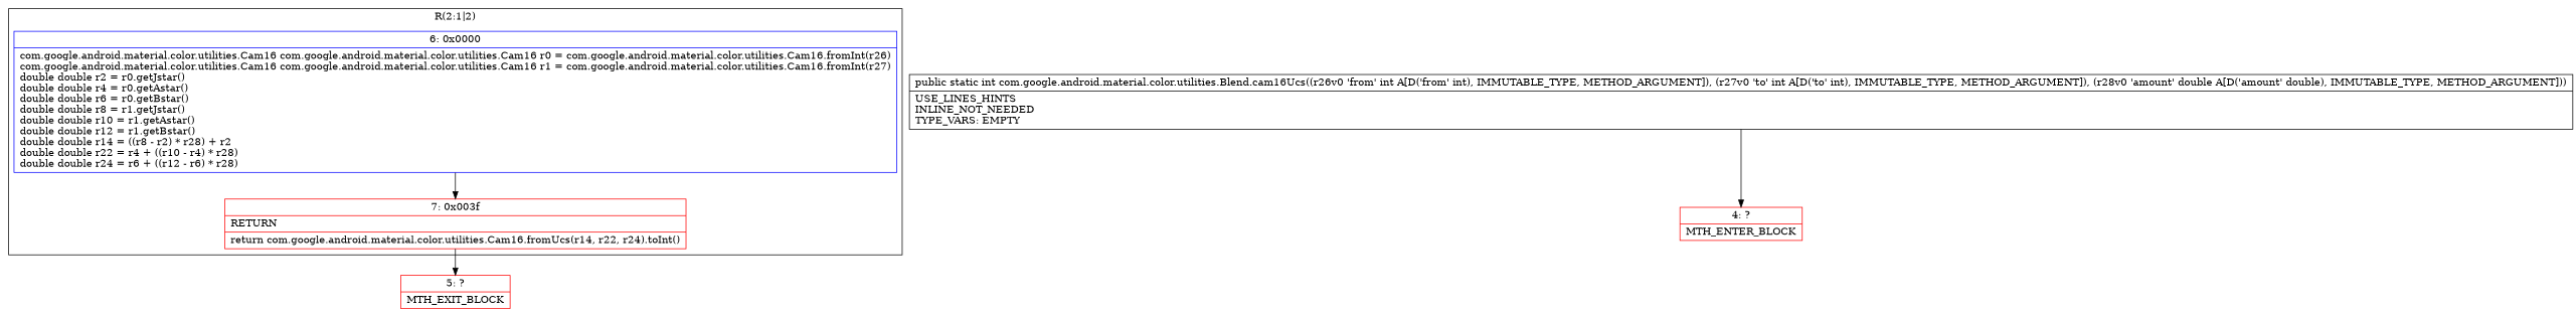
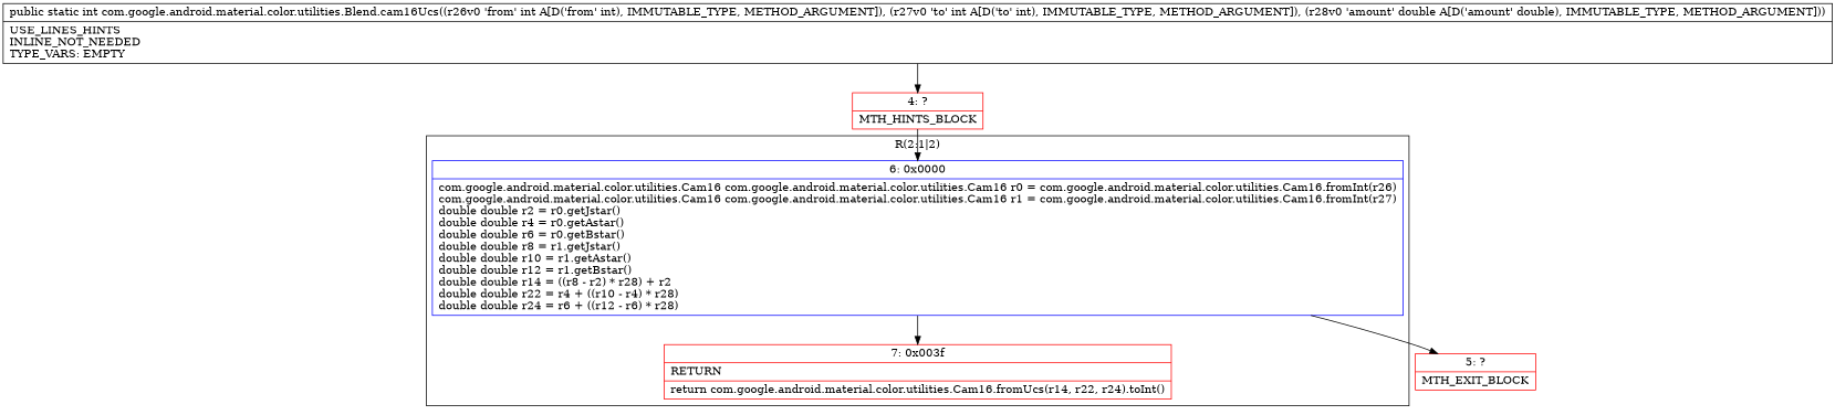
  digraph {
    node [color=red shape=record]
    n1 [color=blue label="{6\:\ 0x0000|com.google.android.material.color.utilities.Cam16 com.google.android.material.color.utilities.Cam16 r0 = com.google.android.material.color.utilities.Cam16.fromInt(r26)\lcom.google.android.material.color.utilities.Cam16 com.google.android.material.color.utilities.Cam16 r1 = com.google.android.material.color.utilities.Cam16.fromInt(r27)\ldouble double r2 = r0.getJstar()\ldouble double r4 = r0.getAstar()\ldouble double r6 = r0.getBstar()\ldouble double r8 = r1.getJstar()\ldouble double r10 = r1.getAstar()\ldouble double r12 = r1.getBstar()\ldouble double r14 = ((r8 \- r2) * r28) + r2\ldouble double r22 = r4 + ((r10 \- r4) * r28)\ldouble double r24 = r6 + ((r12 \- r6) * r28)\l}"]
    n2 [label="{7\:\ 0x003f|RETURN\l|return com.google.android.material.color.utilities.Cam16.fromUcs(r14, r22, r24).toInt()\l}"]
    n3 [label="{5\:\ ?|MTH_EXIT_BLOCK\l}"]
-   n4 [label="{4\:\ ?|MTH_ENTER_BLOCK\l}"]
+   n4 [label="{4\:\ ?|MTH_HINTS_BLOCK\l}"]
    n5 [label="{public static int com.google.android.material.color.utilities.Blend.cam16Ucs((r26v0 'from' int A[D('from' int), IMMUTABLE_TYPE, METHOD_ARGUMENT]), (r27v0 'to' int A[D('to' int), IMMUTABLE_TYPE, METHOD_ARGUMENT]), (r28v0 'amount' double A[D('amount' double), IMMUTABLE_TYPE, METHOD_ARGUMENT]))  | USE_LINES_HINTS\lINLINE_NOT_NEEDED\lTYPE_VARS: EMPTY\l}" color=""]
    subgraph cluster_1 {
      label="R(2:1|2)"
      n1
      n2
    }
    n1 -> n2
-   n2 -> n3
+   n1 -> n3
+   n4 -> n1
    n5 -> n4
  }
